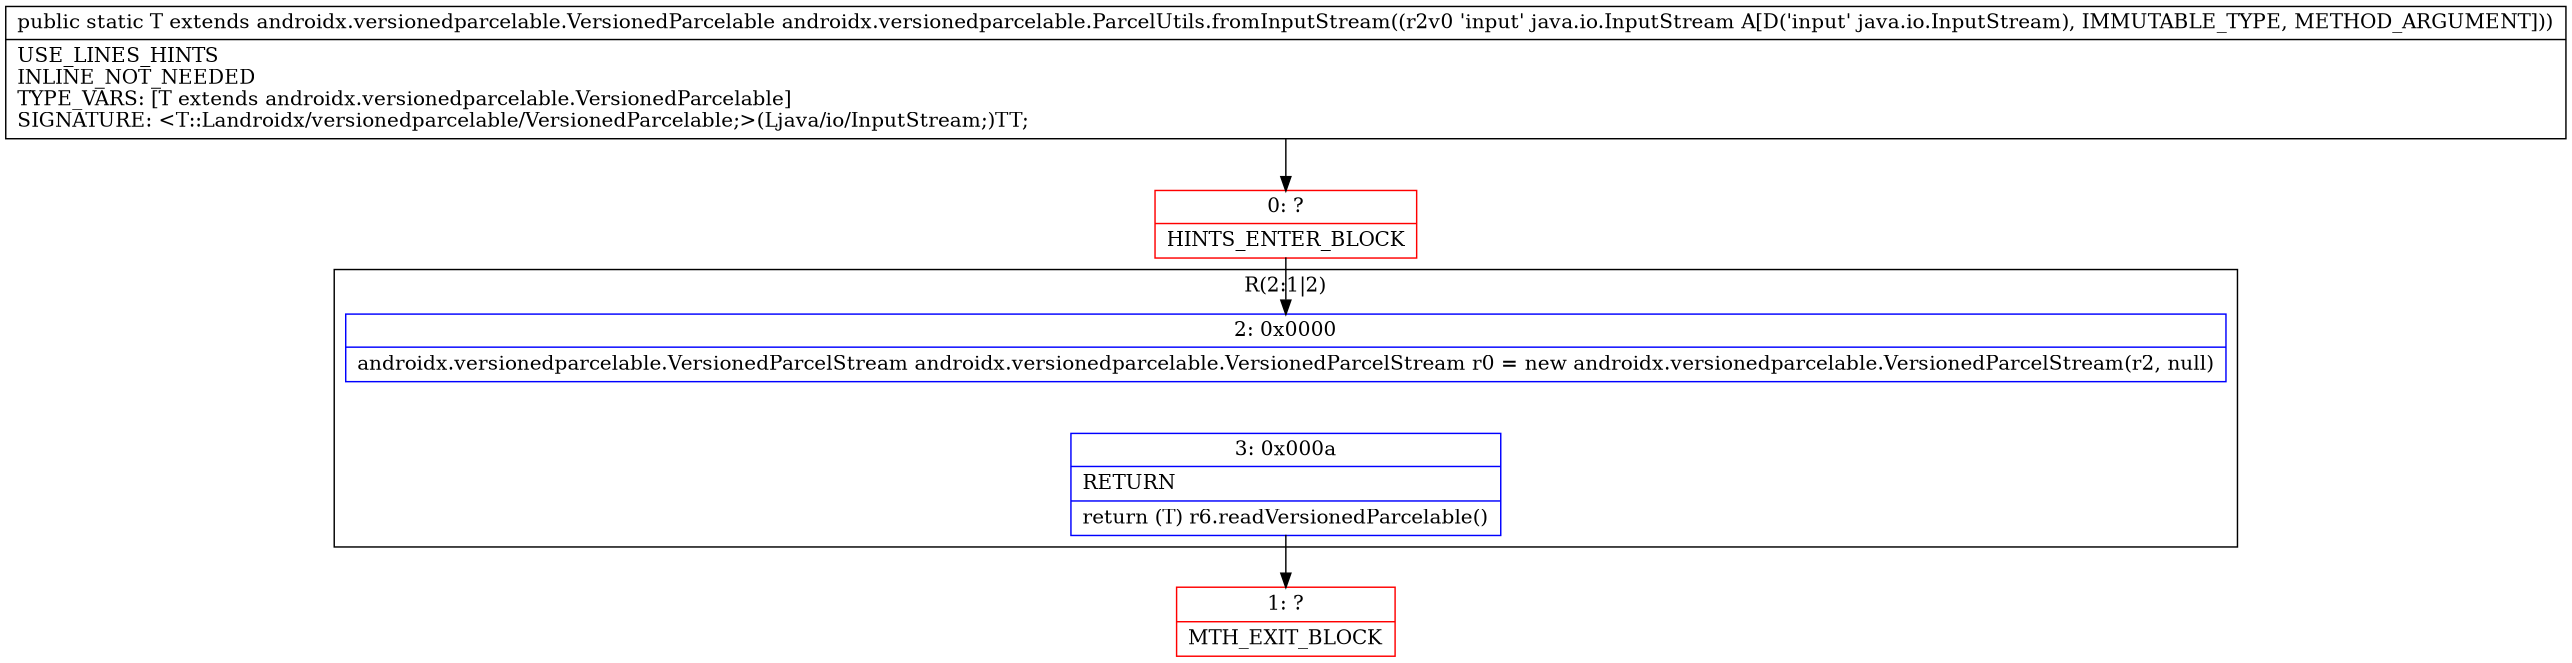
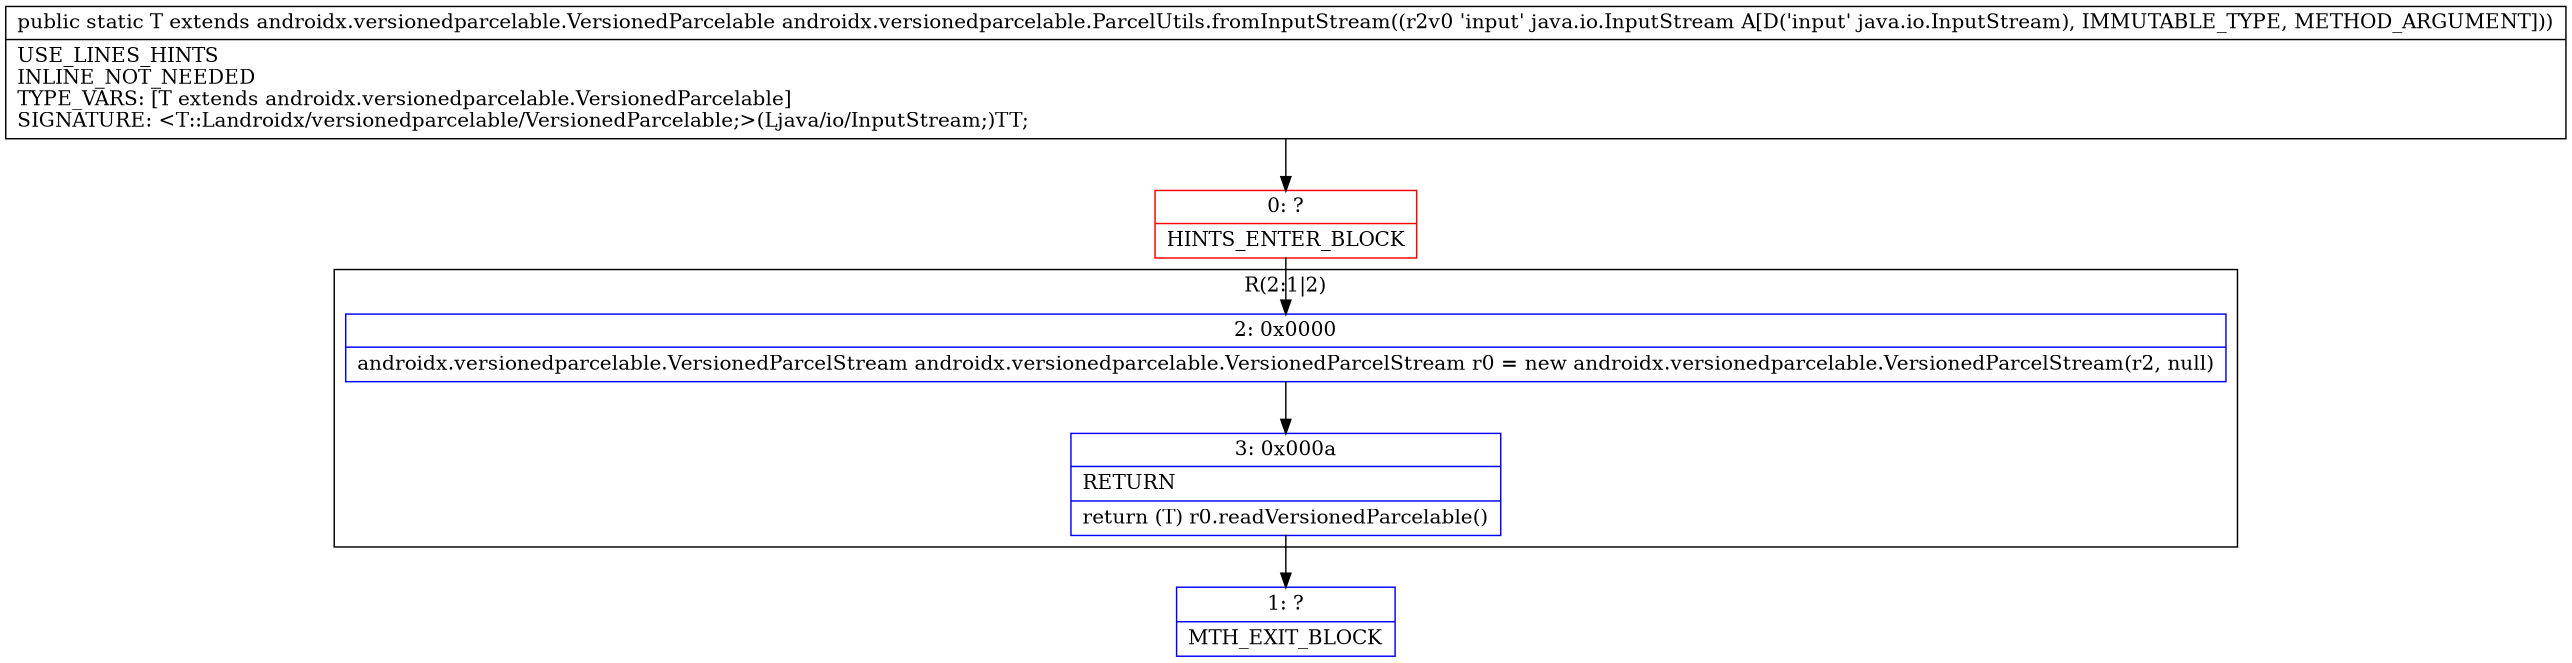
  digraph {
    node [color=blue shape=record]
    n1 [label="{2\:\ 0x0000|androidx.versionedparcelable.VersionedParcelStream androidx.versionedparcelable.VersionedParcelStream r0 = new androidx.versionedparcelable.VersionedParcelStream(r2, null)\l}"]
-   n2 [label="{3\:\ 0x000a|RETURN\l|return (T) r6.readVersionedParcelable()\l}"]
-   n3 [color=red label="{1\:\ ?|MTH_EXIT_BLOCK\l}"]
+   n2 [label="{3\:\ 0x000a|RETURN\l|return (T) r0.readVersionedParcelable()\l}"]
+   n3 [label="{1\:\ ?|MTH_EXIT_BLOCK\l}"]
    n4 [color=red label="{0\:\ ?|HINTS_ENTER_BLOCK\l}"]
    n5 [label="{public static T extends androidx.versionedparcelable.VersionedParcelable androidx.versionedparcelable.ParcelUtils.fromInputStream((r2v0 'input' java.io.InputStream A[D('input' java.io.InputStream), IMMUTABLE_TYPE, METHOD_ARGUMENT]))  | USE_LINES_HINTS\lINLINE_NOT_NEEDED\lTYPE_VARS: [T extends androidx.versionedparcelable.VersionedParcelable]\lSIGNATURE: \<T::Landroidx\/versionedparcelable\/VersionedParcelable;\>(Ljava\/io\/InputStream;)TT;\l}" color=""]
    subgraph cluster_1 {
      label="R(2:1|2)"
      n1
      n2
    }
+   n1 -> n2
    n2 -> n3
    n4 -> n1
    n5 -> n4
  }
